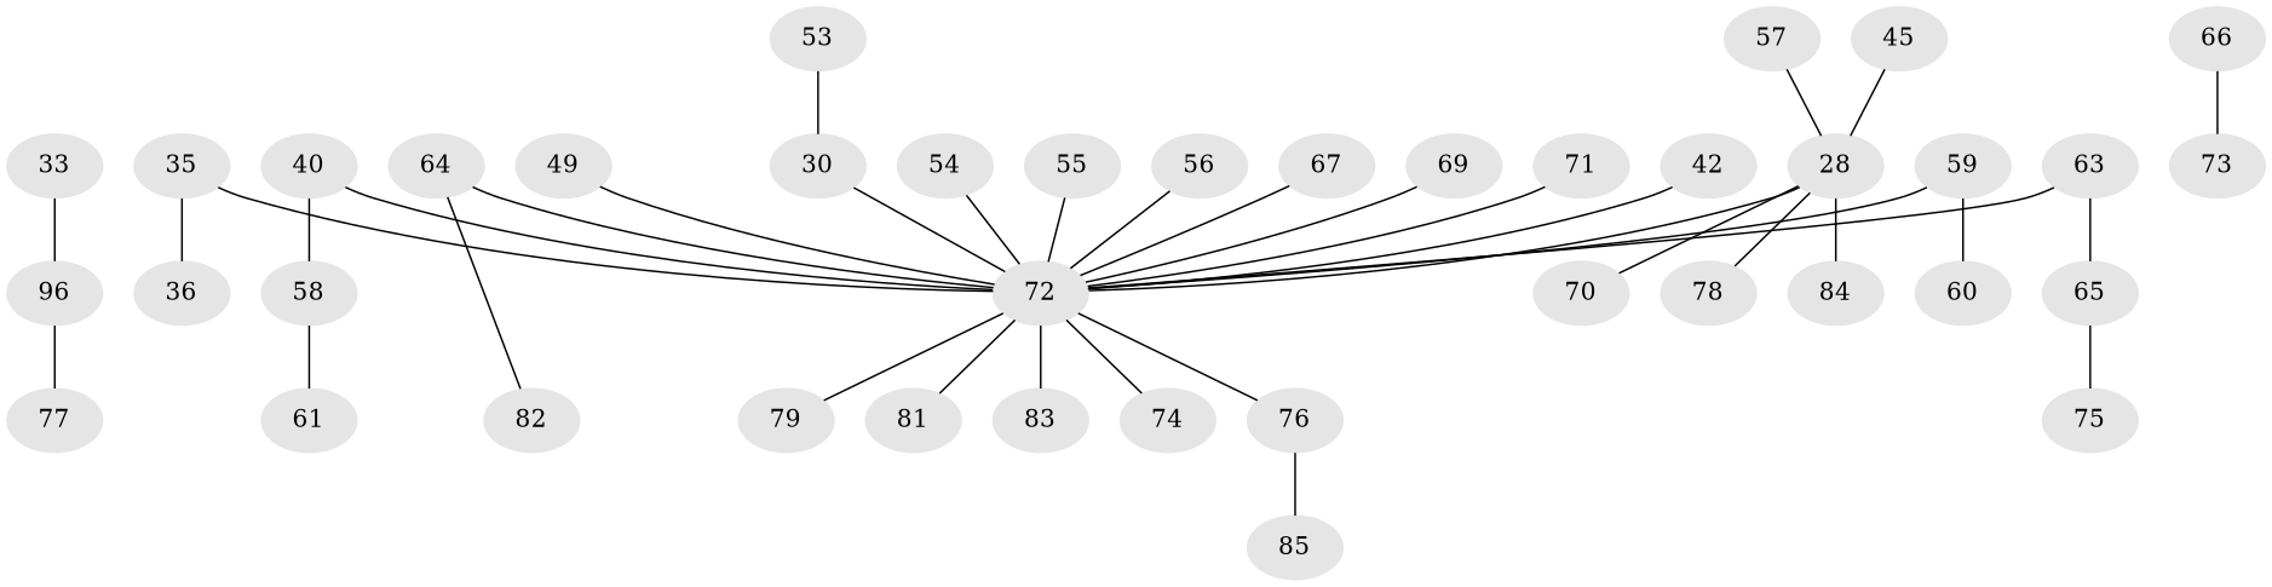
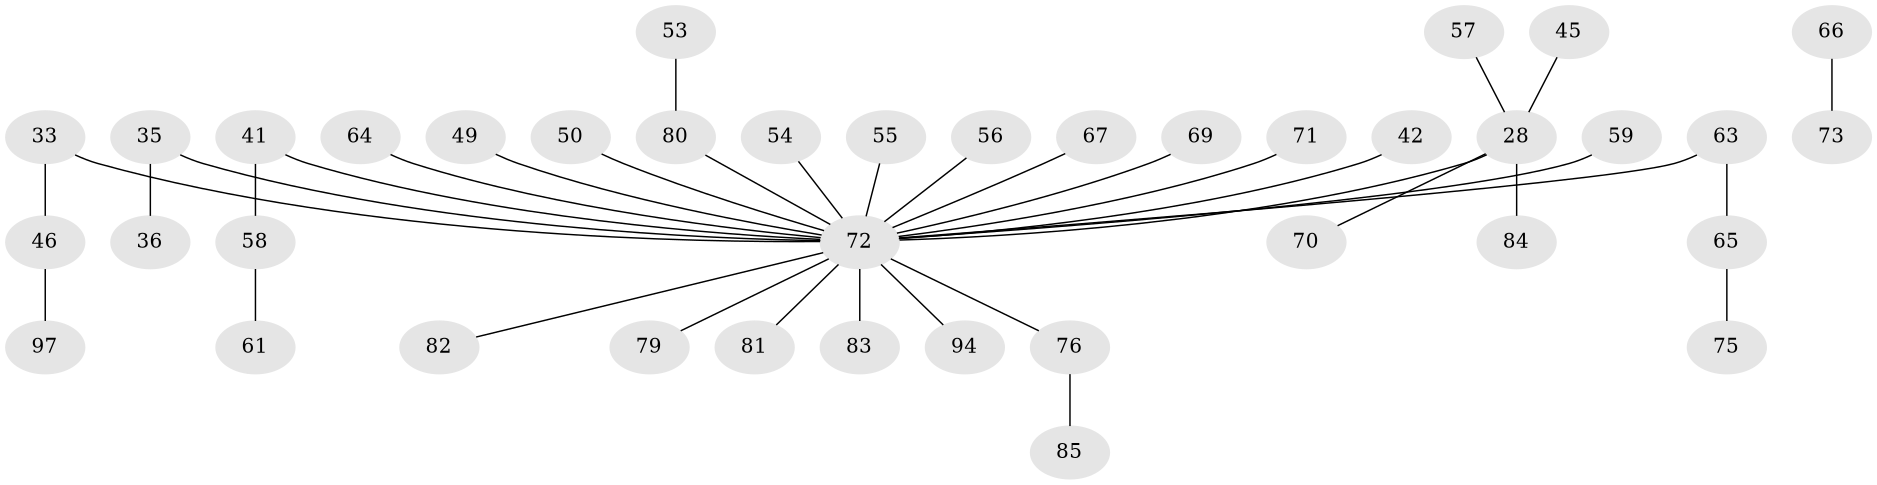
  graph {
    node [color=gray90 style=filled]
    33
-   46 [label=96]
+   46
    72 [super="+13+10+7+12+11+15+30+41+21+34+51+38+64+27+28+52+29+39+31"]
-   77
-   74
+   77 [label=97]
+   74 [label=94]
    76
    79
    81
    82
    83
    35
    36
-   40
+   40 [label=41]
    58
    61
    42
    n17 [label=64]
    n18 [label=28 super="+37+43+47+62"]
    70
-   78
    84
    45
    66
    73
    49
+   50
    53
-   80 [label=30]
+   80
    54
    55
    56
    57
    59 [super="+24"]
-   60
    63
    65
    75
    67
    69
    71
    85
    33 -- 46
+   33 -- 72
    46 -- 77
    72 -- 74
    72 -- 76
    72 -- 79
    72 -- 81
-   n17 -- 82
+   72 -- 82
    72 -- 83
    76 -- 85
    35 -- 72
    35 -- 36
    40 -- 72
    40 -- 58
    58 -- 61
    42 -- 72
    n17 -- 72
    n18 -- 72
    n18 -- 70
-   n18 -- 78
    n18 -- 84
    45 -- n18
    66 -- 73
    49 -- 72
+   50 -- 72
    53 -- 80
    80 -- 72
    54 -- 72
    55 -- 72
    56 -- 72
    57 -- n18
    59 -- 72
-   59 -- 60
    63 -- 72
    63 -- 65
    65 -- 75
    67 -- 72
    69 -- 72
    71 -- 72
  }
